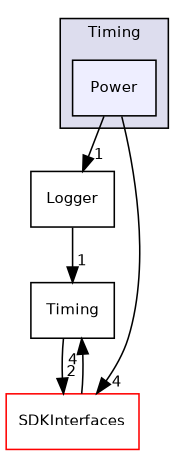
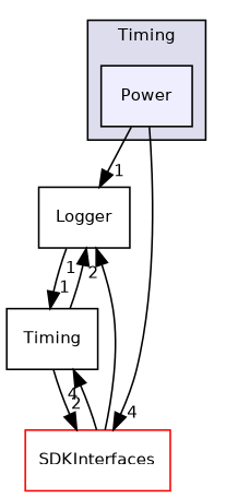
  digraph {
    compound=true
    node [fontname=Helvetica fontsize=10 shape=box]
    edge [headlabel=1 labeldistance=1.5 labelfontname=Helvetica labelfontsize=10]
    n1 [fillcolor="#eeeeff" label=Power pencolor=black style=filled]
    n2 [label=Logger]
    n3 [color=red fillcolor=white label=SDKInterfaces style=filled]
    n4 [label=Timing]
    subgraph cluster_1 {
      bgcolor="#ddddee"
      fontname=Helvetica
      fontsize=10
      label=Timing
      pencolor=black
      n1
    }
    n1 -> n2
    n1 -> n3 [headlabel=4]
    n2 -> n4
+   n3 -> n2 [headlabel=2]
    n3 -> n4 [headlabel=4]
+   n4 -> n2
    n4 -> n3 [headlabel=2]
  }
